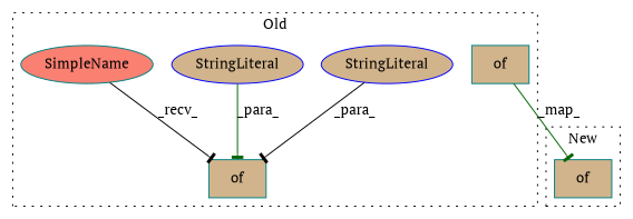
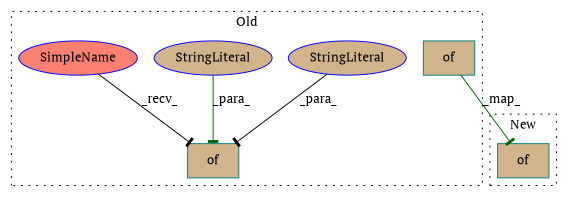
  digraph {
    fontname="PT Serif"
    node [a=32 l="3,1" shape=box style=filled fillcolor=tan color=teal fontname="PT Serif"]
    edge [color=darkgreen arrowhead=tee fontname="PT Serif"]
    n1 [label=of s="2761,2773"]
    n2 [label=of s="2374,2429"]
    n3 [a=45 l=4 label=StringLiteral s=2377 shape=ellipse color=blue]
    n4 [a=45 l=12 label=StringLiteral s=2401 shape=ellipse color=blue]
-   n5 [a=42 l=3 label=SimpleName s=2370 shape=ellipse fillcolor=salmon]
+   n5 [a=42 l=3 label=SimpleName s=2370 shape=ellipse fillcolor=salmon color=blue]
    n6 [label=of s="2553,2565"]
    subgraph cluster_1 {
      label=Old
      style=dotted
      n1
      n2
      n3
      n4
      n5
    }
    subgraph cluster_2 {
      label=New
      style=dotted
      n6
    }
    n1 -> n6 [label=_map_]
    n3 -> n2 [label=_para_ color=black]
    n4 -> n2 [label=_para_]
    n5 -> n2 [label=_recv_ color=black]
  }
